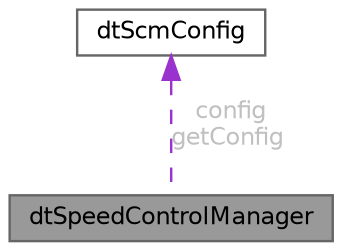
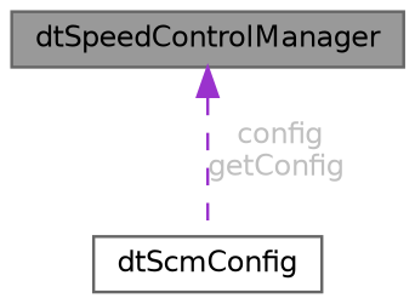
  digraph {
    node [color=gray40 fontname=Helvetica fontsize=10 shape=box style=filled]
    n1 [fillcolor=grey60 fontcolor=black height=0.2 label=dtSpeedControlManager width=0.4]
    n2 [fillcolor=white height=0.2 label=dtScmConfig width=0.4]
-   n2 -> n1 [color=darkorchid3 dir=back fontcolor=grey fontname=Helvetica fontsize=10 label=" config\ngetConfig" labelfontname=Helvetica labelfontsize=10 style=dashed]
+   n1 -> n2 [color=darkorchid3 dir=back fontcolor=grey fontname=Helvetica fontsize=10 label=" config\ngetConfig" labelfontname=Helvetica labelfontsize=10 style=dashed]
  }
